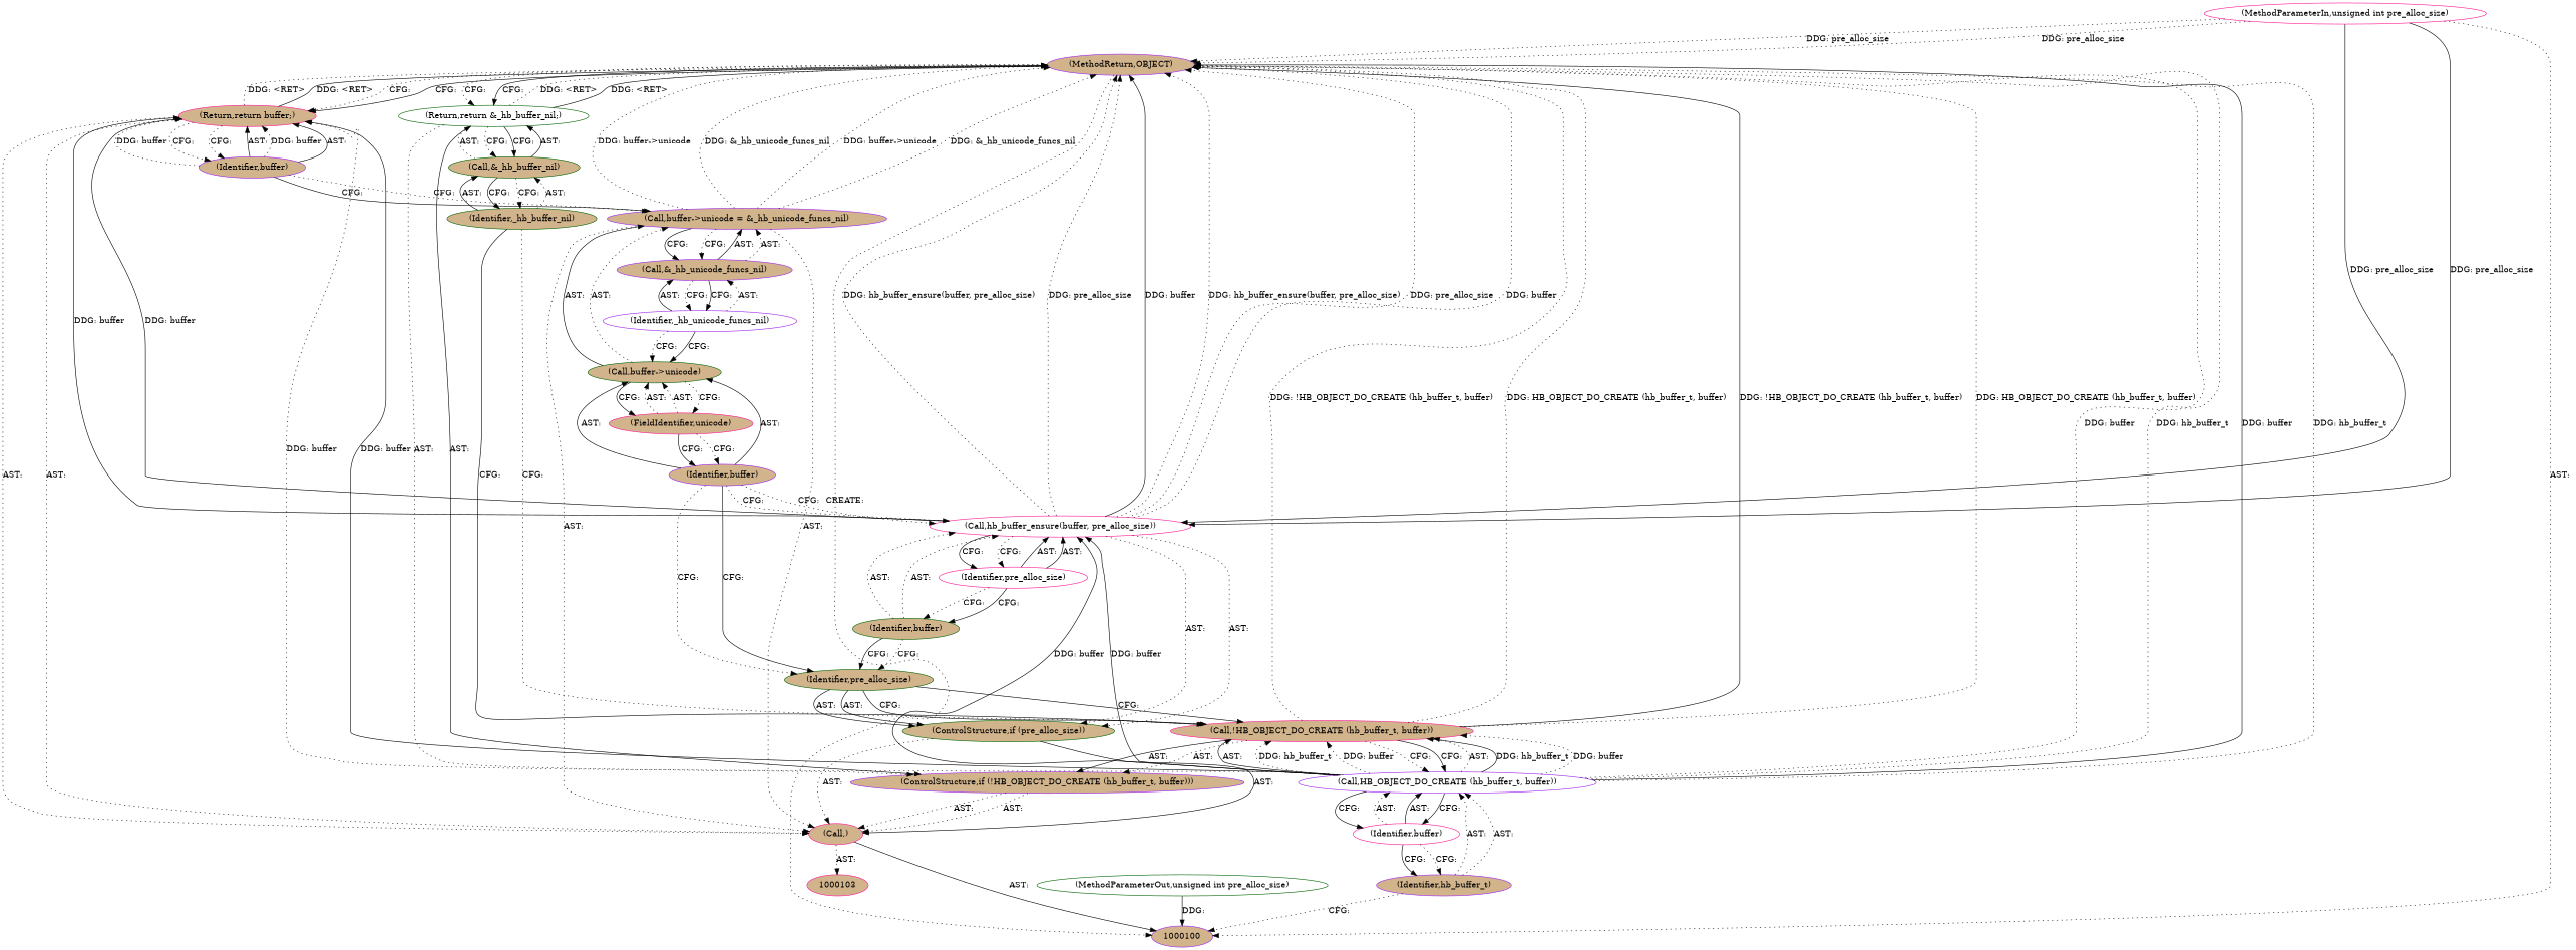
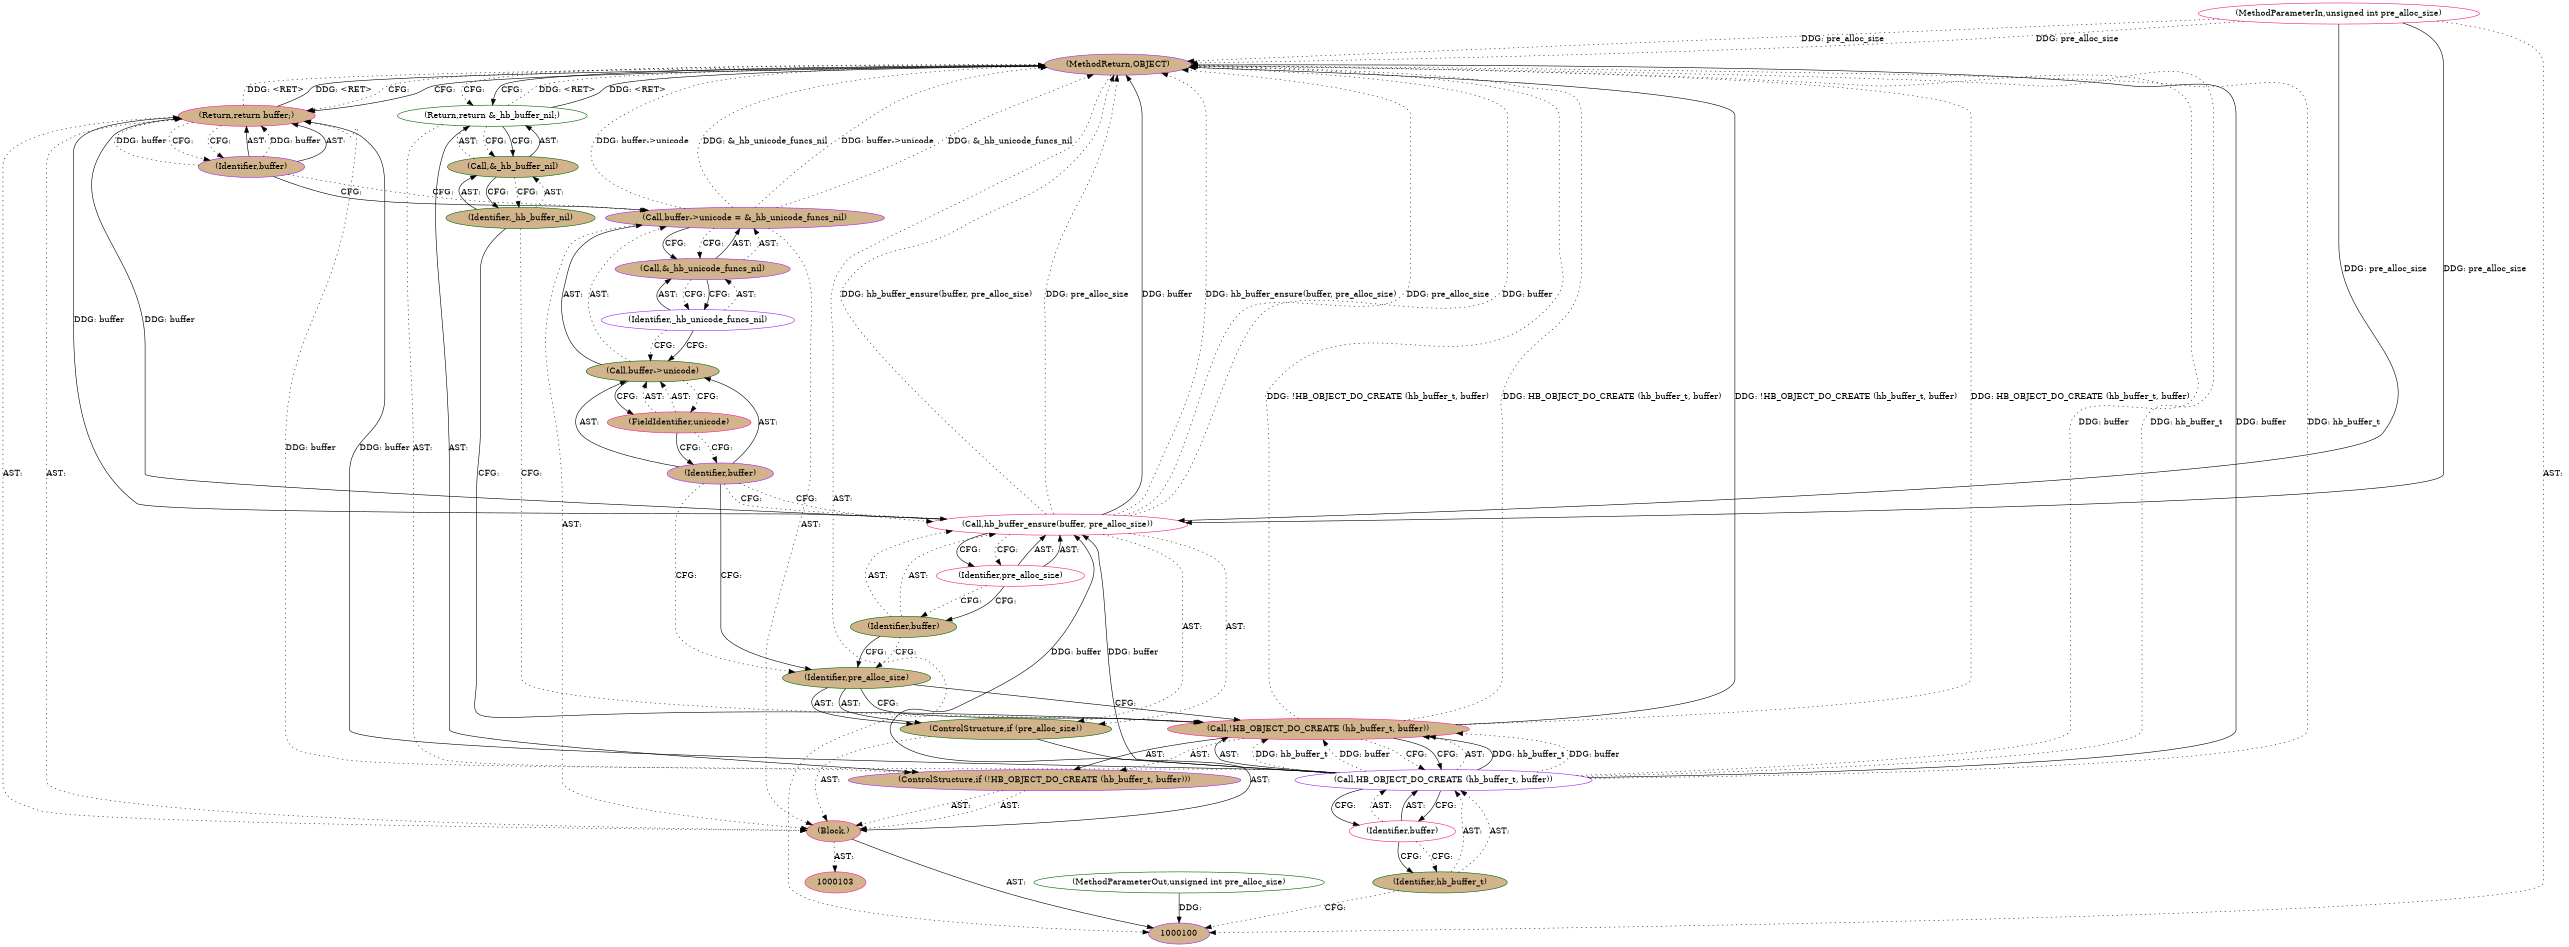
  digraph {
    node [color=purple fillcolor=tan style=filled]
    edge [style=dotted]
    n1 [label="(MethodReturn,OBJECT)"]
    n2 [color=deeppink label="(Return,return buffer;)"]
    n3 [color=darkgreen fillcolor=white label="(Return,return &_hb_buffer_nil;)"]
    1000100
-   n5 [color=deeppink label="(Call,)"]
+   n5 [color=deeppink label="(Block,)"]
    n6 [label="(Identifier,buffer)"]
    n7 [label="(ControlStructure,if (!HB_OBJECT_DO_CREATE (hb_buffer_t, buffer)))"]
    n8 [color=darkgreen label="(Call,&_hb_buffer_nil)"]
    n9 [color=deeppink fillcolor=white label="(MethodParameterIn,unsigned int pre_alloc_size)"]
    n10 [color=deeppink fillcolor=white label="(Call,hb_buffer_ensure(buffer, pre_alloc_size))"]
    n11 [color=darkgreen label="(ControlStructure,if (pre_alloc_size))"]
    n12 [color=deeppink fillcolor=white label="(Identifier,pre_alloc_size)"]
    n13 [color=darkgreen fillcolor=white label="(MethodParameterOut,unsigned int pre_alloc_size)"]
    n14 [color=deeppink label="(FieldIdentifier,unicode)"]
    n15 [color=darkgreen label="(Call,buffer->unicode)"]
    n16 [label="(Identifier,buffer)"]
    n17 [label="(Call,buffer->unicode = &_hb_unicode_funcs_nil)"]
    n18 [color=darkgreen label="(Identifier,pre_alloc_size)"]
    n19 [label="(Call,&_hb_unicode_funcs_nil)"]
    n20 [fillcolor=white label="(Identifier,_hb_unicode_funcs_nil)"]
    1000103 [color=deeppink]
    n22 [color=deeppink label="(Call,!HB_OBJECT_DO_CREATE (hb_buffer_t, buffer))"]
-   n23 [label="(Identifier,hb_buffer_t)"]
+   n23 [color=darkgreen label="(Identifier,hb_buffer_t)"]
    n24 [fillcolor=white label="(Call,HB_OBJECT_DO_CREATE (hb_buffer_t, buffer))"]
    n25 [color=deeppink fillcolor=white label="(Identifier,buffer)"]
    n26 [color=darkgreen label="(Identifier,_hb_buffer_nil)"]
    n27 [color=darkgreen label="(Identifier,buffer)"]
    n1 -> n2 [label="CFG: "]
    n1 -> n2 [label="CFG: " style=solid]
    n1 -> n3 [label="CFG: "]
    n1 -> n3 [label="CFG: " style=solid]
-   n1 -> 1000100 [label="CREATE: "]
+   n1 -> 1000100 [label="AST: "]
    n2 -> n1 [label="DDG: <RET>"]
    n2 -> n1 [label="DDG: <RET>" style=solid]
    n2 -> n5 [label="AST: "]
    n2 -> n5 [label="AST: "]
    n2 -> n6 [label="CFG: "]
    n2 -> n6 [label="CFG: "]
    n3 -> n1 [label="DDG: <RET>"]
    n3 -> n1 [label="DDG: <RET>" style=solid]
    n3 -> n7 [label="AST: "]
    n3 -> n7 [label="AST: " style=solid]
    n3 -> n8 [label="CFG: "]
    n3 -> n8 [label="CFG: " style=solid]
    n5 -> 1000100 [label="AST: " style=solid]
    n5 -> 1000103 [label="AST: "]
    n6 -> n2 [label="AST: " style=solid]
    n6 -> n2 [label="DDG: buffer"]
    n6 -> n2 [label="AST: " style=solid]
    n6 -> n2 [label="DDG: buffer"]
    n6 -> n17 [label="CFG: "]
    n6 -> n17 [label="CFG: " style=solid]
    n7 -> n5 [label="AST: "]
    n7 -> n5 [label="AST: "]
    n8 -> n3 [label="AST: " style=solid]
    n8 -> n3 [label="AST: "]
    n8 -> n26 [label="CFG: " style=solid]
    n8 -> n26 [label="CFG: "]
    n9 -> n1 [label="DDG: pre_alloc_size"]
    n9 -> n1 [label="DDG: pre_alloc_size"]
    n9 -> 1000100 [label="AST: "]
    n9 -> n10 [label="DDG: pre_alloc_size" style=solid]
    n9 -> n10 [label="DDG: pre_alloc_size" style=solid]
    n10 -> n1 [label="DDG: hb_buffer_ensure(buffer, pre_alloc_size)"]
    n10 -> n1 [label="DDG: pre_alloc_size"]
    n10 -> n1 [label="DDG: buffer" style=solid]
    n10 -> n1 [label="DDG: hb_buffer_ensure(buffer, pre_alloc_size)"]
    n10 -> n1 [label="DDG: pre_alloc_size"]
    n10 -> n1 [label="DDG: buffer"]
    n10 -> n2 [label="DDG: buffer" style=solid]
    n10 -> n2 [label="DDG: buffer" style=solid]
    n10 -> n11 [label="AST: "]
    n10 -> n11 [label="AST: "]
    n10 -> n12 [label="CFG: " style=solid]
    n10 -> n12 [label="CFG: "]
    n11 -> n5 [label="AST: "]
    n11 -> n5 [label="AST: " style=solid]
    n12 -> n10 [label="AST: " style=solid]
    n12 -> n10 [label="AST: " style=solid]
    n12 -> n27 [label="CFG: "]
    n12 -> n27 [label="CFG: " style=solid]
    n13 -> 1000100 [label="DDG: " style=solid]
    n14 -> n15 [label="AST: "]
    n14 -> n15 [label="AST: "]
    n14 -> n16 [label="CFG: "]
    n14 -> n16 [label="CFG: " style=solid]
    n15 -> n14 [label="CFG: "]
    n15 -> n14 [label="CFG: " style=solid]
    n15 -> n17 [label="AST: " style=solid]
    n15 -> n17 [label="AST: "]
    n16 -> n10 [label="CFG: "]
    n16 -> n10 [label="CFG: "]
    n16 -> n15 [label="AST: " style=solid]
    n16 -> n15 [label="AST: " style=solid]
    n16 -> n18 [label="CFG: " style=solid]
    n16 -> n18 [label="CFG: "]
    n17 -> n1 [label="DDG: buffer->unicode"]
    n17 -> n1 [label="DDG: &_hb_unicode_funcs_nil"]
    n17 -> n1 [label="DDG: buffer->unicode"]
    n17 -> n1 [label="DDG: &_hb_unicode_funcs_nil"]
    n17 -> n5 [label="AST: "]
    n17 -> n5 [label="AST: "]
    n17 -> n19 [label="CFG: " style=solid]
    n17 -> n19 [label="CFG: "]
    n18 -> n11 [label="AST: " style=solid]
    n18 -> n11 [label="AST: " style=solid]
    n18 -> n22 [label="CFG: " style=solid]
    n18 -> n22 [label="CFG: " style=solid]
    n19 -> n17 [label="AST: " style=solid]
    n19 -> n17 [label="AST: "]
    n19 -> n20 [label="CFG: "]
    n19 -> n20 [label="CFG: " style=solid]
    n20 -> n15 [label="CFG: " style=solid]
    n20 -> n15 [label="CFG: "]
    n20 -> n19 [label="AST: "]
    n20 -> n19 [label="AST: " style=solid]
    n22 -> n1 [label="DDG: !HB_OBJECT_DO_CREATE (hb_buffer_t, buffer)"]
    n22 -> n1 [label="DDG: HB_OBJECT_DO_CREATE (hb_buffer_t, buffer)"]
    n22 -> n1 [label="DDG: !HB_OBJECT_DO_CREATE (hb_buffer_t, buffer)" style=solid]
    n22 -> n1 [label="DDG: HB_OBJECT_DO_CREATE (hb_buffer_t, buffer)"]
    n22 -> n7 [label="AST: "]
    n22 -> n7 [label="AST: " style=solid]
    n22 -> n24 [label="CFG: "]
    n22 -> n24 [label="CFG: " style=solid]
    n23 -> 1000100 [label="CFG: "]
    n23 -> n24 [label="AST: "]
    n23 -> n24 [label="AST: "]
    n24 -> n1 [label="DDG: buffer"]
    n24 -> n1 [label="DDG: hb_buffer_t"]
    n24 -> n1 [label="DDG: buffer" style=solid]
    n24 -> n1 [label="DDG: hb_buffer_t"]
    n24 -> n2 [label="DDG: buffer"]
    n24 -> n2 [label="DDG: buffer" style=solid]
    n24 -> n10 [label="DDG: buffer" style=solid]
    n24 -> n10 [label="DDG: buffer" style=solid]
    n24 -> n22 [label="AST: "]
    n24 -> n22 [label="DDG: hb_buffer_t" style=solid]
    n24 -> n22 [label="DDG: buffer"]
    n24 -> n22 [label="AST: " style=solid]
    n24 -> n22 [label="DDG: hb_buffer_t"]
    n24 -> n22 [label="DDG: buffer"]
    n24 -> n25 [label="CFG: " style=solid]
    n24 -> n25 [label="CFG: " style=solid]
    n25 -> n23 [label="CFG: "]
    n25 -> n23 [label="CFG: " style=solid]
    n25 -> n24 [label="AST: "]
    n25 -> n24 [label="AST: " style=solid]
    n26 -> n8 [label="AST: "]
    n26 -> n8 [label="AST: " style=solid]
    n26 -> n22 [label="CFG: "]
    n26 -> n22 [label="CFG: " style=solid]
    n27 -> n10 [label="AST: "]
    n27 -> n10 [label="AST: "]
    n27 -> n18 [label="CFG: " style=solid]
    n27 -> n18 [label="CFG: "]
  }
